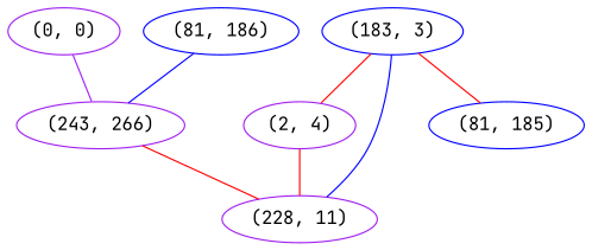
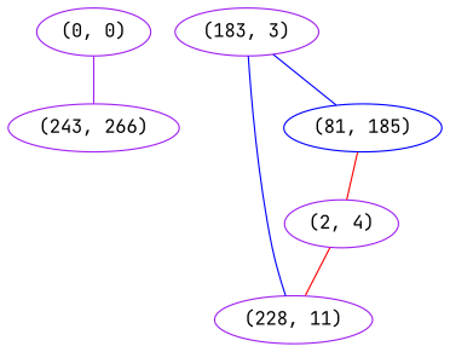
  graph {
    fontname="JetBrains Mono"
    node [color=purple fontname="JetBrains Mono"]
    edge [color=red fontname="JetBrains Mono" weight=1]
    "(0, 0)"
    "(243, 266)"
    "(2, 4)"
    "(228, 11)"
-   "(183, 3)" [color=blue]
+   "(183, 3)"
    "(81, 185)" [color=blue]
-   "(81, 186)" [color=blue]
    "(0, 0)" -- "(243, 266)" [color=purple weight=4]
-   "(243, 266)" -- "(228, 11)"
    "(2, 4)" -- "(228, 11)" [weight=3]
    "(183, 3)" -- "(228, 11)" [color=blue weight=3]
-   "(183, 3)" -- "(81, 185)"
-   "(183, 3)" -- "(2, 4)"
-   "(81, 186)" -- "(243, 266)" [color=blue weight=3]
+   "(183, 3)" -- "(81, 185)" [color=blue]
+   "(81, 185)" -- "(2, 4)"
  }
